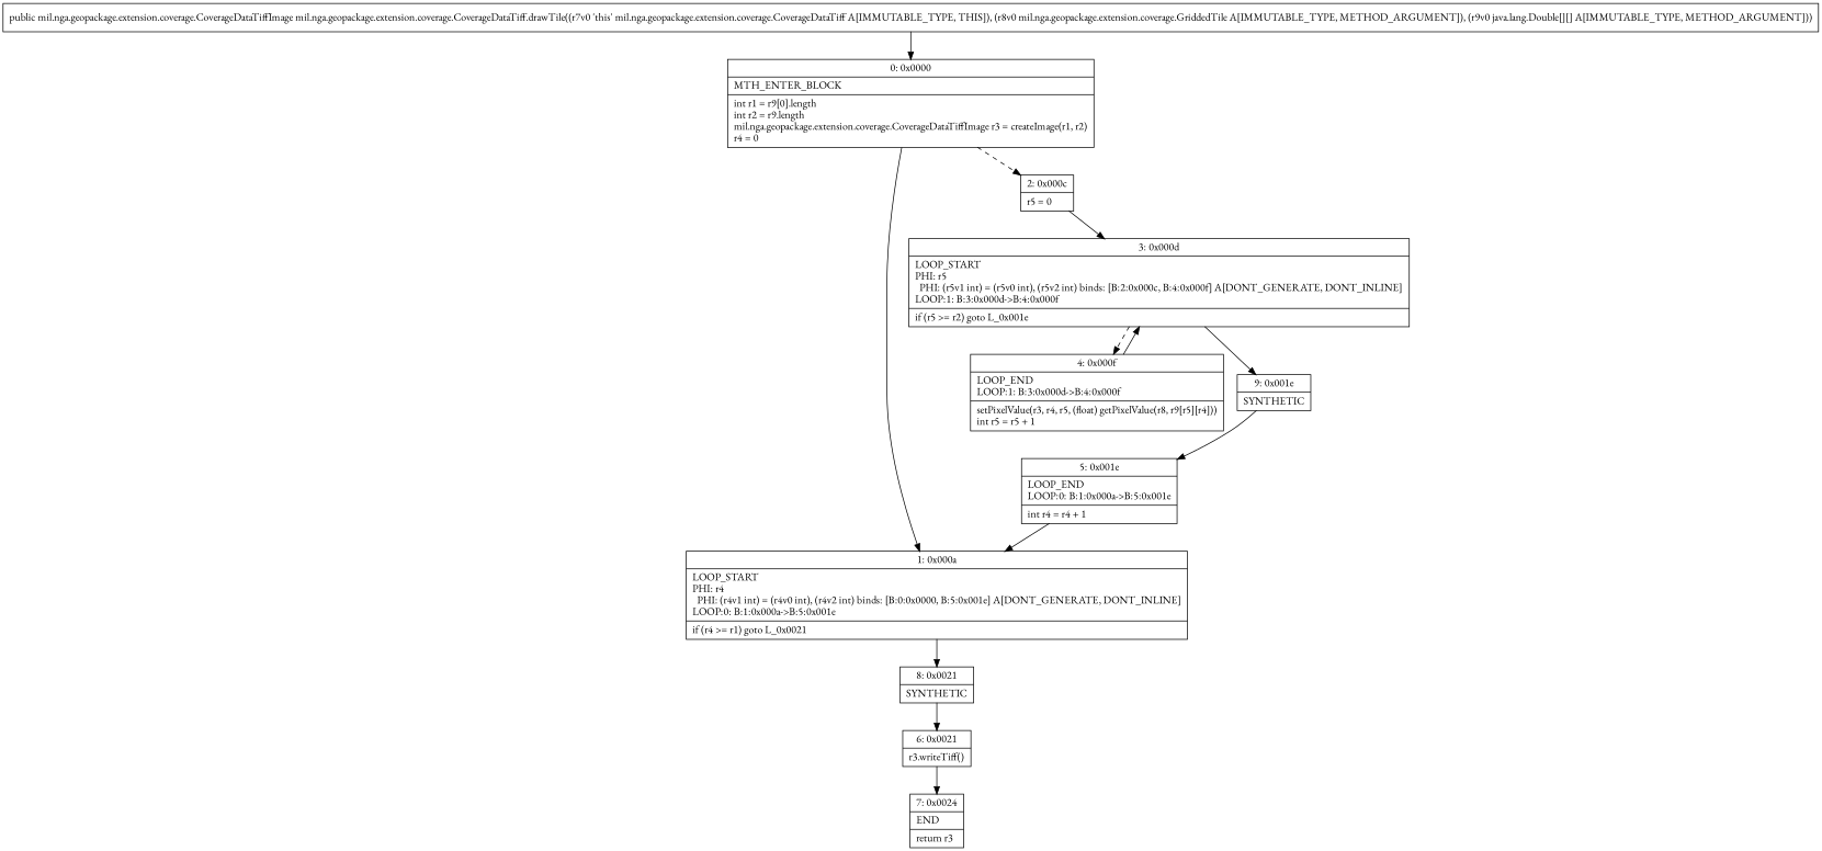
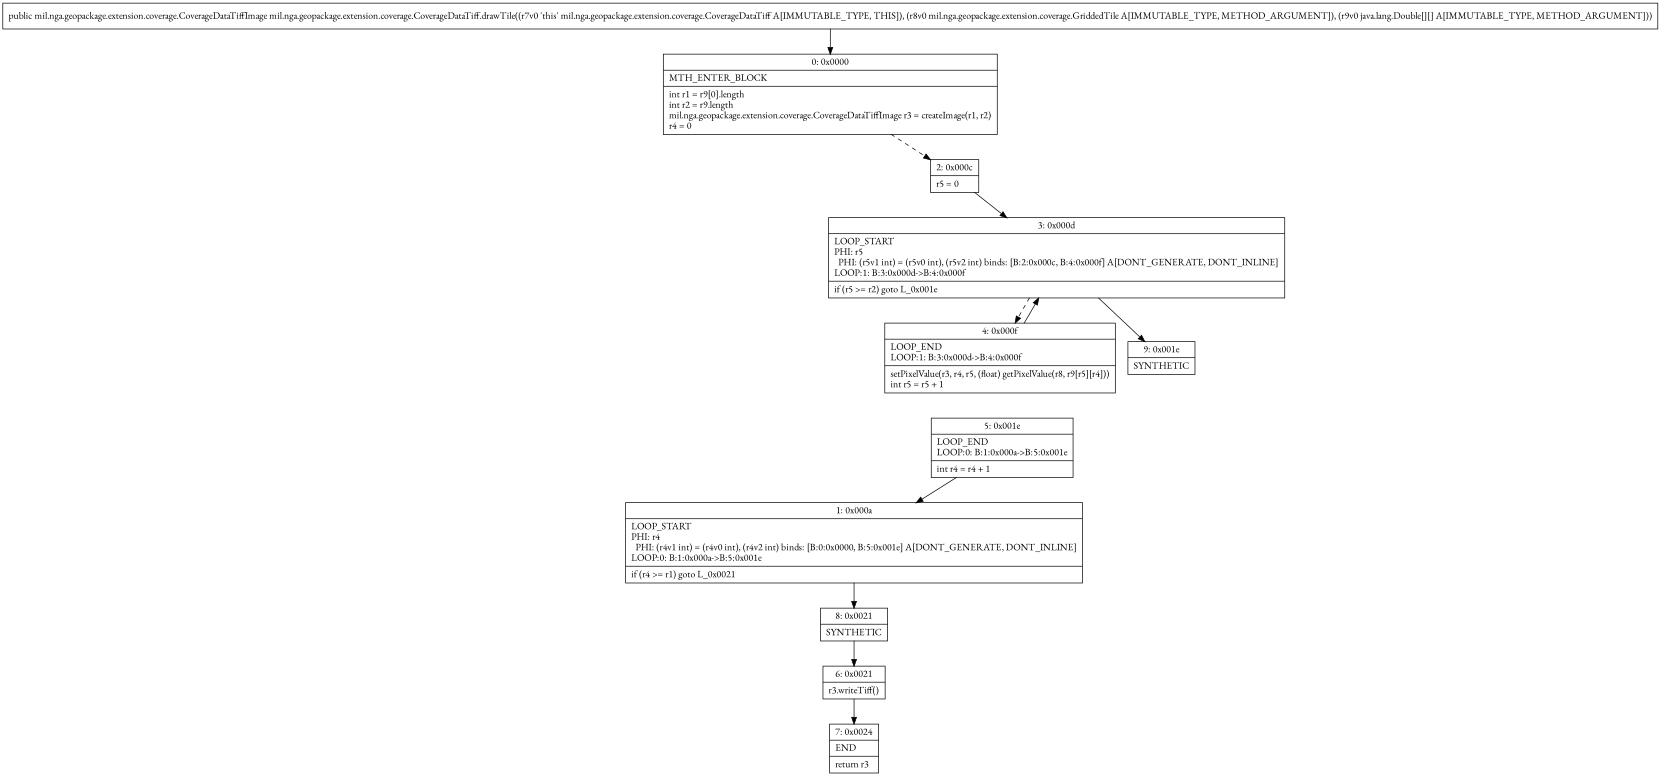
  digraph {
    fontname="EB Garamond"
    node [fontname="EB Garamond" shape=record]
    edge [fontname="EB Garamond"]
    n1 [label="{0\:\ 0x0000|MTH_ENTER_BLOCK\l|int r1 = r9[0].length\lint r2 = r9.length\lmil.nga.geopackage.extension.coverage.CoverageDataTiffImage r3 = createImage(r1, r2)\lr4 = 0\l}"]
    n2 [label="{1\:\ 0x000a|LOOP_START\lPHI: r4 \l  PHI: (r4v1 int) = (r4v0 int), (r4v2 int) binds: [B:0:0x0000, B:5:0x001e] A[DONT_GENERATE, DONT_INLINE]\lLOOP:0: B:1:0x000a\-\>B:5:0x001e\l|if (r4 \>= r1) goto L_0x0021\l}"]
    n3 [label="{2\:\ 0x000c|r5 = 0\l}"]
    n4 [label="{8\:\ 0x0021|SYNTHETIC\l}"]
    n5 [label="{3\:\ 0x000d|LOOP_START\lPHI: r5 \l  PHI: (r5v1 int) = (r5v0 int), (r5v2 int) binds: [B:2:0x000c, B:4:0x000f] A[DONT_GENERATE, DONT_INLINE]\lLOOP:1: B:3:0x000d\-\>B:4:0x000f\l|if (r5 \>= r2) goto L_0x001e\l}"]
    n6 [label="{6\:\ 0x0021|r3.writeTiff()\l}"]
    n7 [label="{4\:\ 0x000f|LOOP_END\lLOOP:1: B:3:0x000d\-\>B:4:0x000f\l|setPixelValue(r3, r4, r5, (float) getPixelValue(r8, r9[r5][r4]))\lint r5 = r5 + 1\l}"]
    n8 [label="{9\:\ 0x001e|SYNTHETIC\l}"]
    n9 [label="{5\:\ 0x001e|LOOP_END\lLOOP:0: B:1:0x000a\-\>B:5:0x001e\l|int r4 = r4 + 1\l}"]
    n10 [label="{7\:\ 0x0024|END\l|return r3\l}"]
    n11 [label="{public mil.nga.geopackage.extension.coverage.CoverageDataTiffImage mil.nga.geopackage.extension.coverage.CoverageDataTiff.drawTile((r7v0 'this' mil.nga.geopackage.extension.coverage.CoverageDataTiff A[IMMUTABLE_TYPE, THIS]), (r8v0 mil.nga.geopackage.extension.coverage.GriddedTile A[IMMUTABLE_TYPE, METHOD_ARGUMENT]), (r9v0 java.lang.Double[][] A[IMMUTABLE_TYPE, METHOD_ARGUMENT])) }"]
-   n1 -> n2
    n1 -> n3 [style=dashed]
    n2 -> n4
    n3 -> n5
    n4 -> n6
    n5 -> n7 [style=dashed]
    n5 -> n8
    n6 -> n10
    n7 -> n5
-   n8 -> n9
    n9 -> n2
    n11 -> n1
  }
